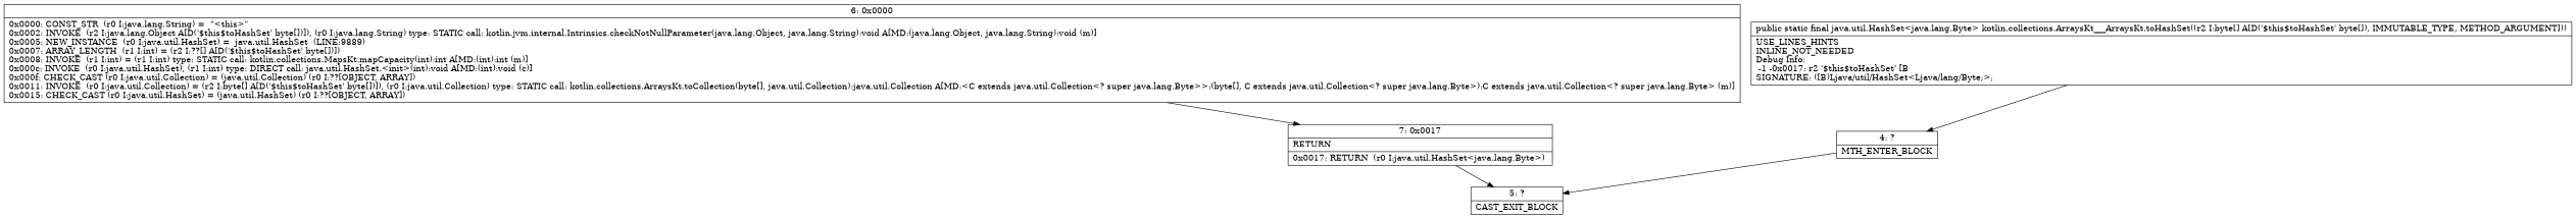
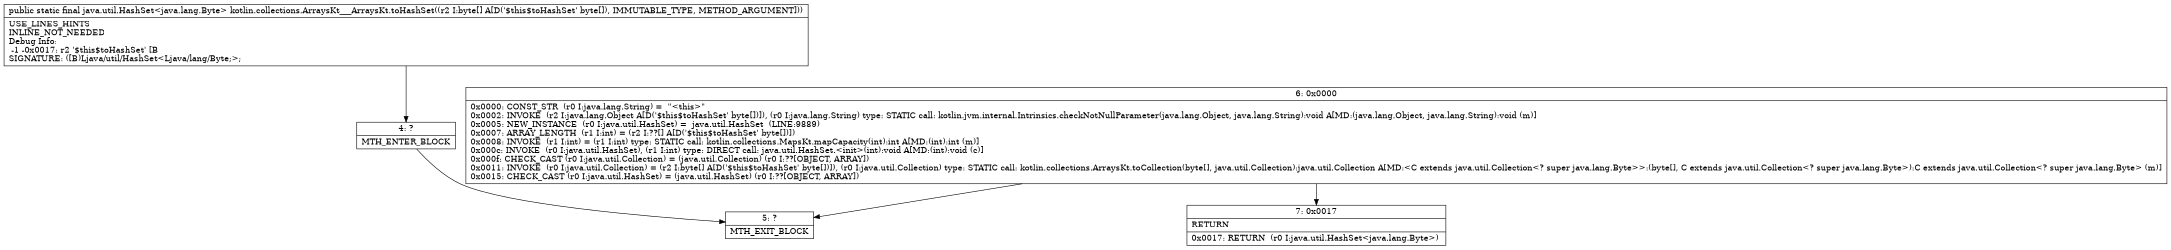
  digraph {
    node [shape=record]
    n1 [label="{4\:\ ?|MTH_ENTER_BLOCK\l}"]
-   n2 [label="{5\:\ ?|CAST_EXIT_BLOCK\l}"]
+   n2 [label="{5\:\ ?|MTH_EXIT_BLOCK\l}"]
    n3 [label="{6\:\ 0x0000|0x0000: CONST_STR  (r0 I:java.lang.String) =  \"\<this\>\" \l0x0002: INVOKE  (r2 I:java.lang.Object A[D('$this$toHashSet' byte[])]), (r0 I:java.lang.String) type: STATIC call: kotlin.jvm.internal.Intrinsics.checkNotNullParameter(java.lang.Object, java.lang.String):void A[MD:(java.lang.Object, java.lang.String):void (m)]\l0x0005: NEW_INSTANCE  (r0 I:java.util.HashSet) =  java.util.HashSet  (LINE:9889)\l0x0007: ARRAY_LENGTH  (r1 I:int) = (r2 I:??[] A[D('$this$toHashSet' byte[])]) \l0x0008: INVOKE  (r1 I:int) = (r1 I:int) type: STATIC call: kotlin.collections.MapsKt.mapCapacity(int):int A[MD:(int):int (m)]\l0x000c: INVOKE  (r0 I:java.util.HashSet), (r1 I:int) type: DIRECT call: java.util.HashSet.\<init\>(int):void A[MD:(int):void (c)]\l0x000f: CHECK_CAST (r0 I:java.util.Collection) = (java.util.Collection) (r0 I:??[OBJECT, ARRAY]) \l0x0011: INVOKE  (r0 I:java.util.Collection) = (r2 I:byte[] A[D('$this$toHashSet' byte[])]), (r0 I:java.util.Collection) type: STATIC call: kotlin.collections.ArraysKt.toCollection(byte[], java.util.Collection):java.util.Collection A[MD:\<C extends java.util.Collection\<? super java.lang.Byte\>\>:(byte[], C extends java.util.Collection\<? super java.lang.Byte\>):C extends java.util.Collection\<? super java.lang.Byte\> (m)]\l0x0015: CHECK_CAST (r0 I:java.util.HashSet) = (java.util.HashSet) (r0 I:??[OBJECT, ARRAY]) \l}"]
    n4 [label="{7\:\ 0x0017|RETURN\l|0x0017: RETURN  (r0 I:java.util.HashSet\<java.lang.Byte\>) \l}"]
    n5 [label="{public static final java.util.HashSet\<java.lang.Byte\> kotlin.collections.ArraysKt___ArraysKt.toHashSet((r2 I:byte[] A[D('$this$toHashSet' byte[]), IMMUTABLE_TYPE, METHOD_ARGUMENT]))  | USE_LINES_HINTS\lINLINE_NOT_NEEDED\lDebug Info:\l  \-1 \-0x0017: r2 '$this$toHashSet' [B\lSIGNATURE: ([B)Ljava\/util\/HashSet\<Ljava\/lang\/Byte;\>;\l}"]
    n1 -> n2
    n3 -> n4
-   n4 -> n2
+   n3 -> n2
    n5 -> n1
  }
